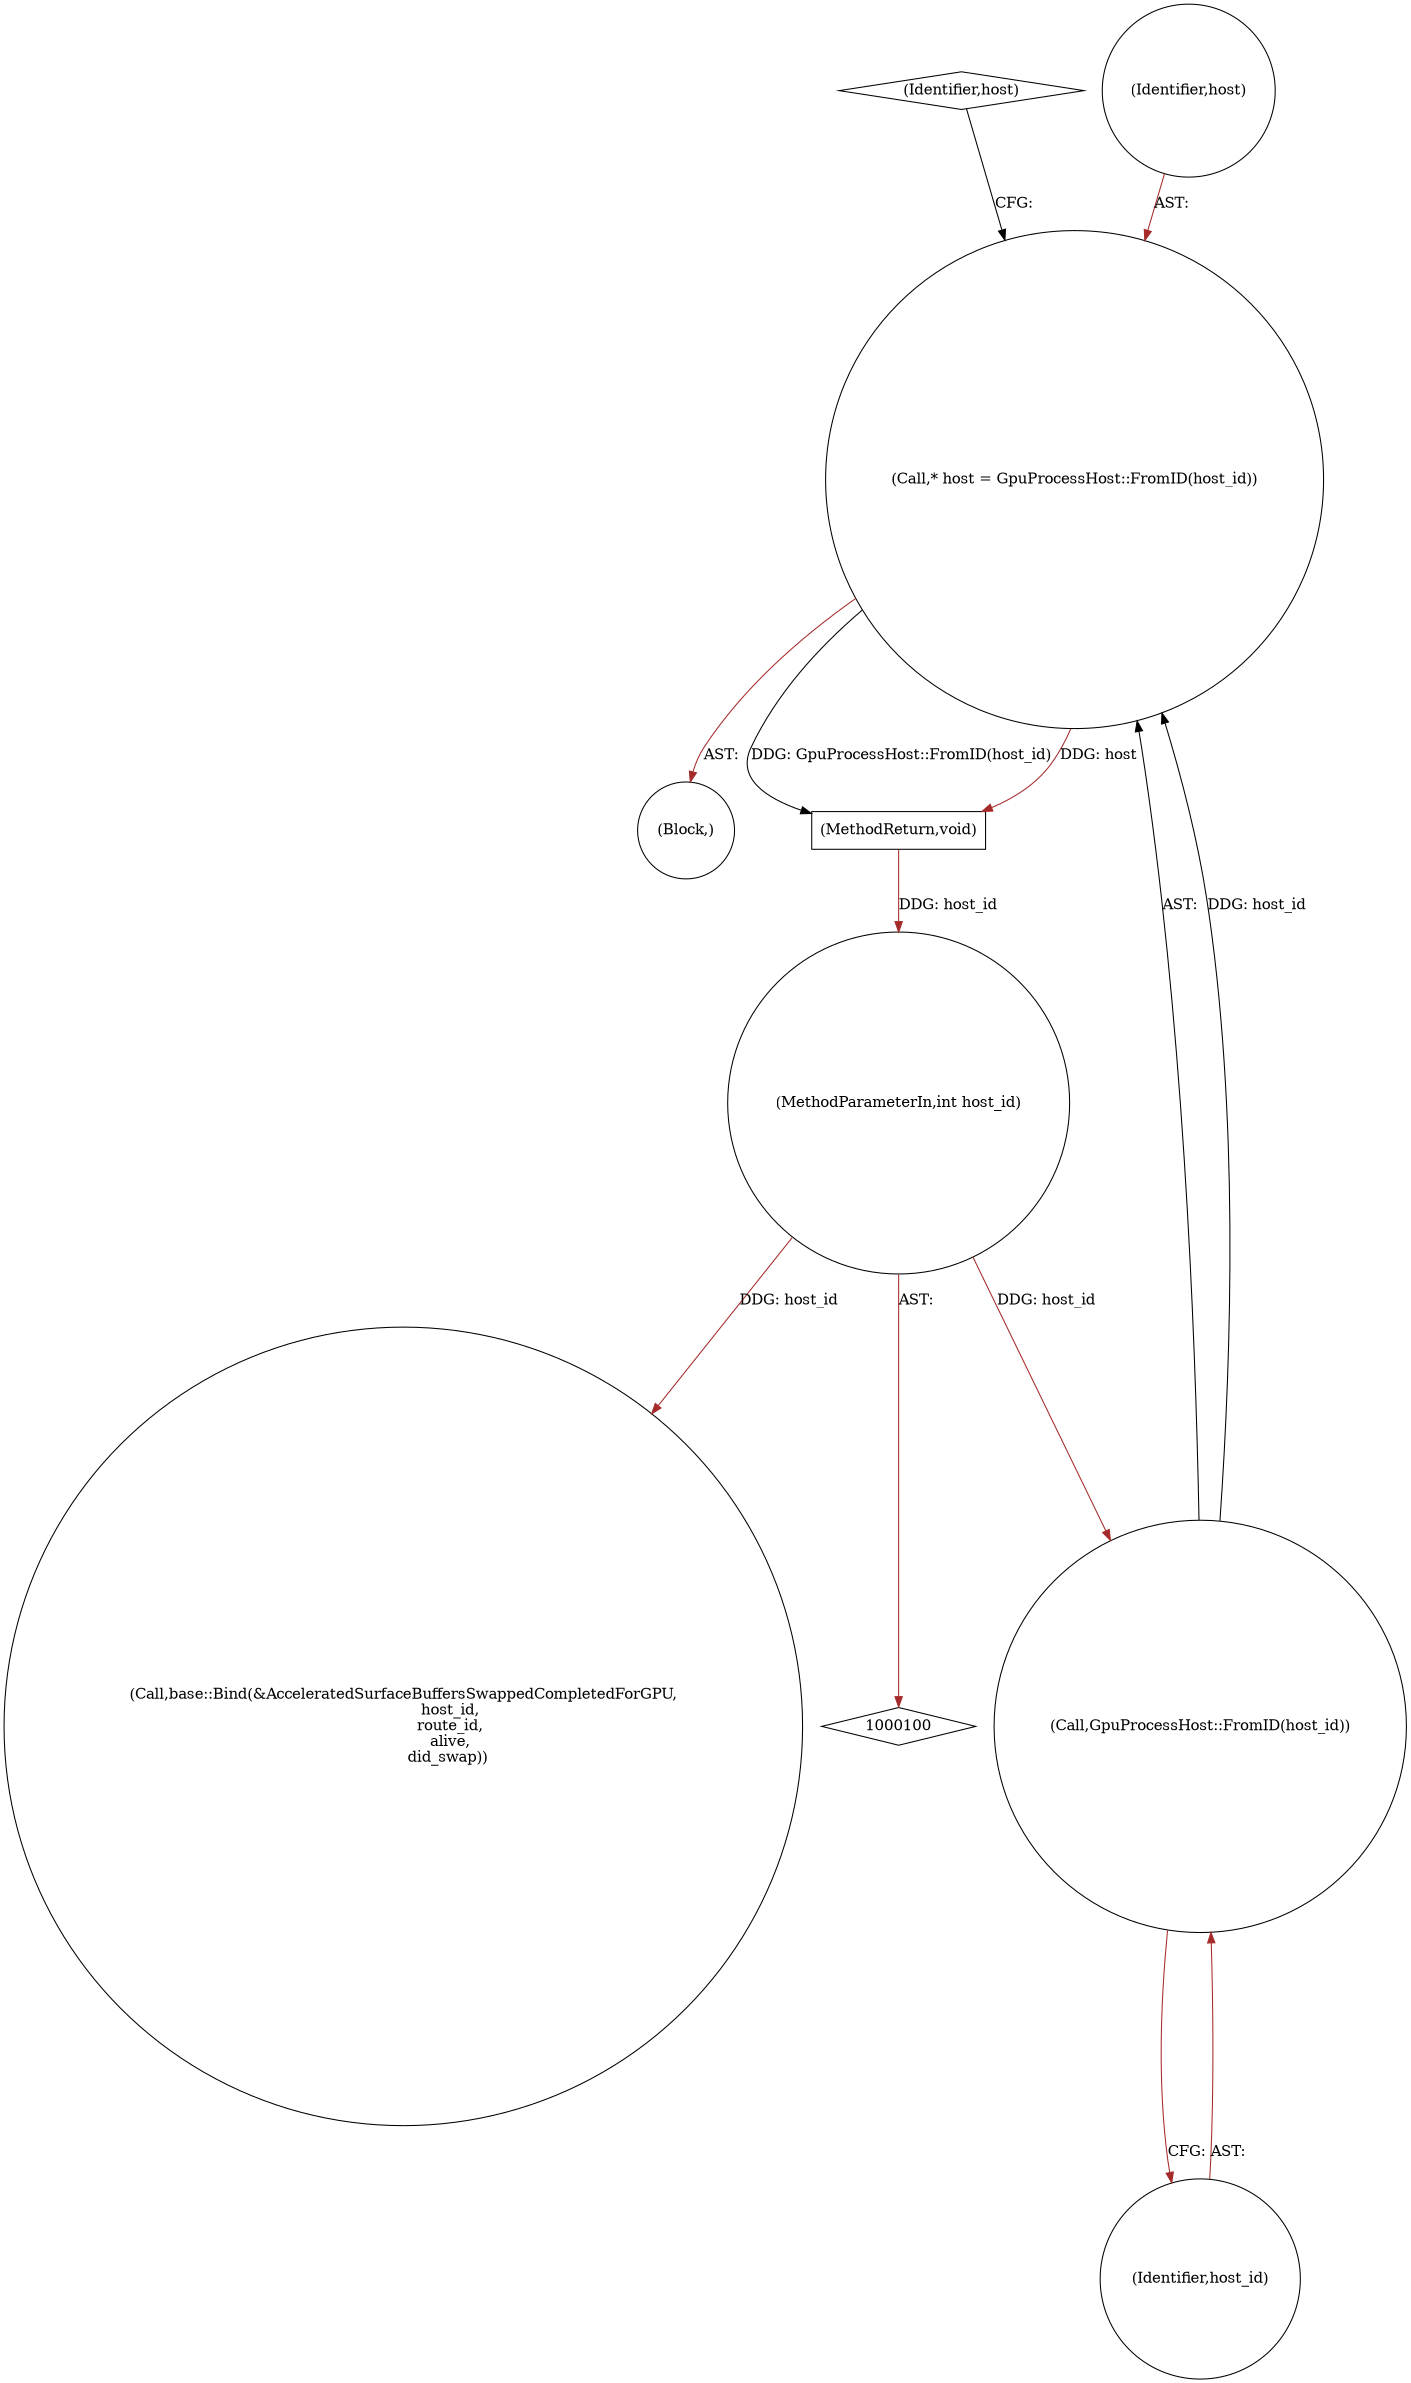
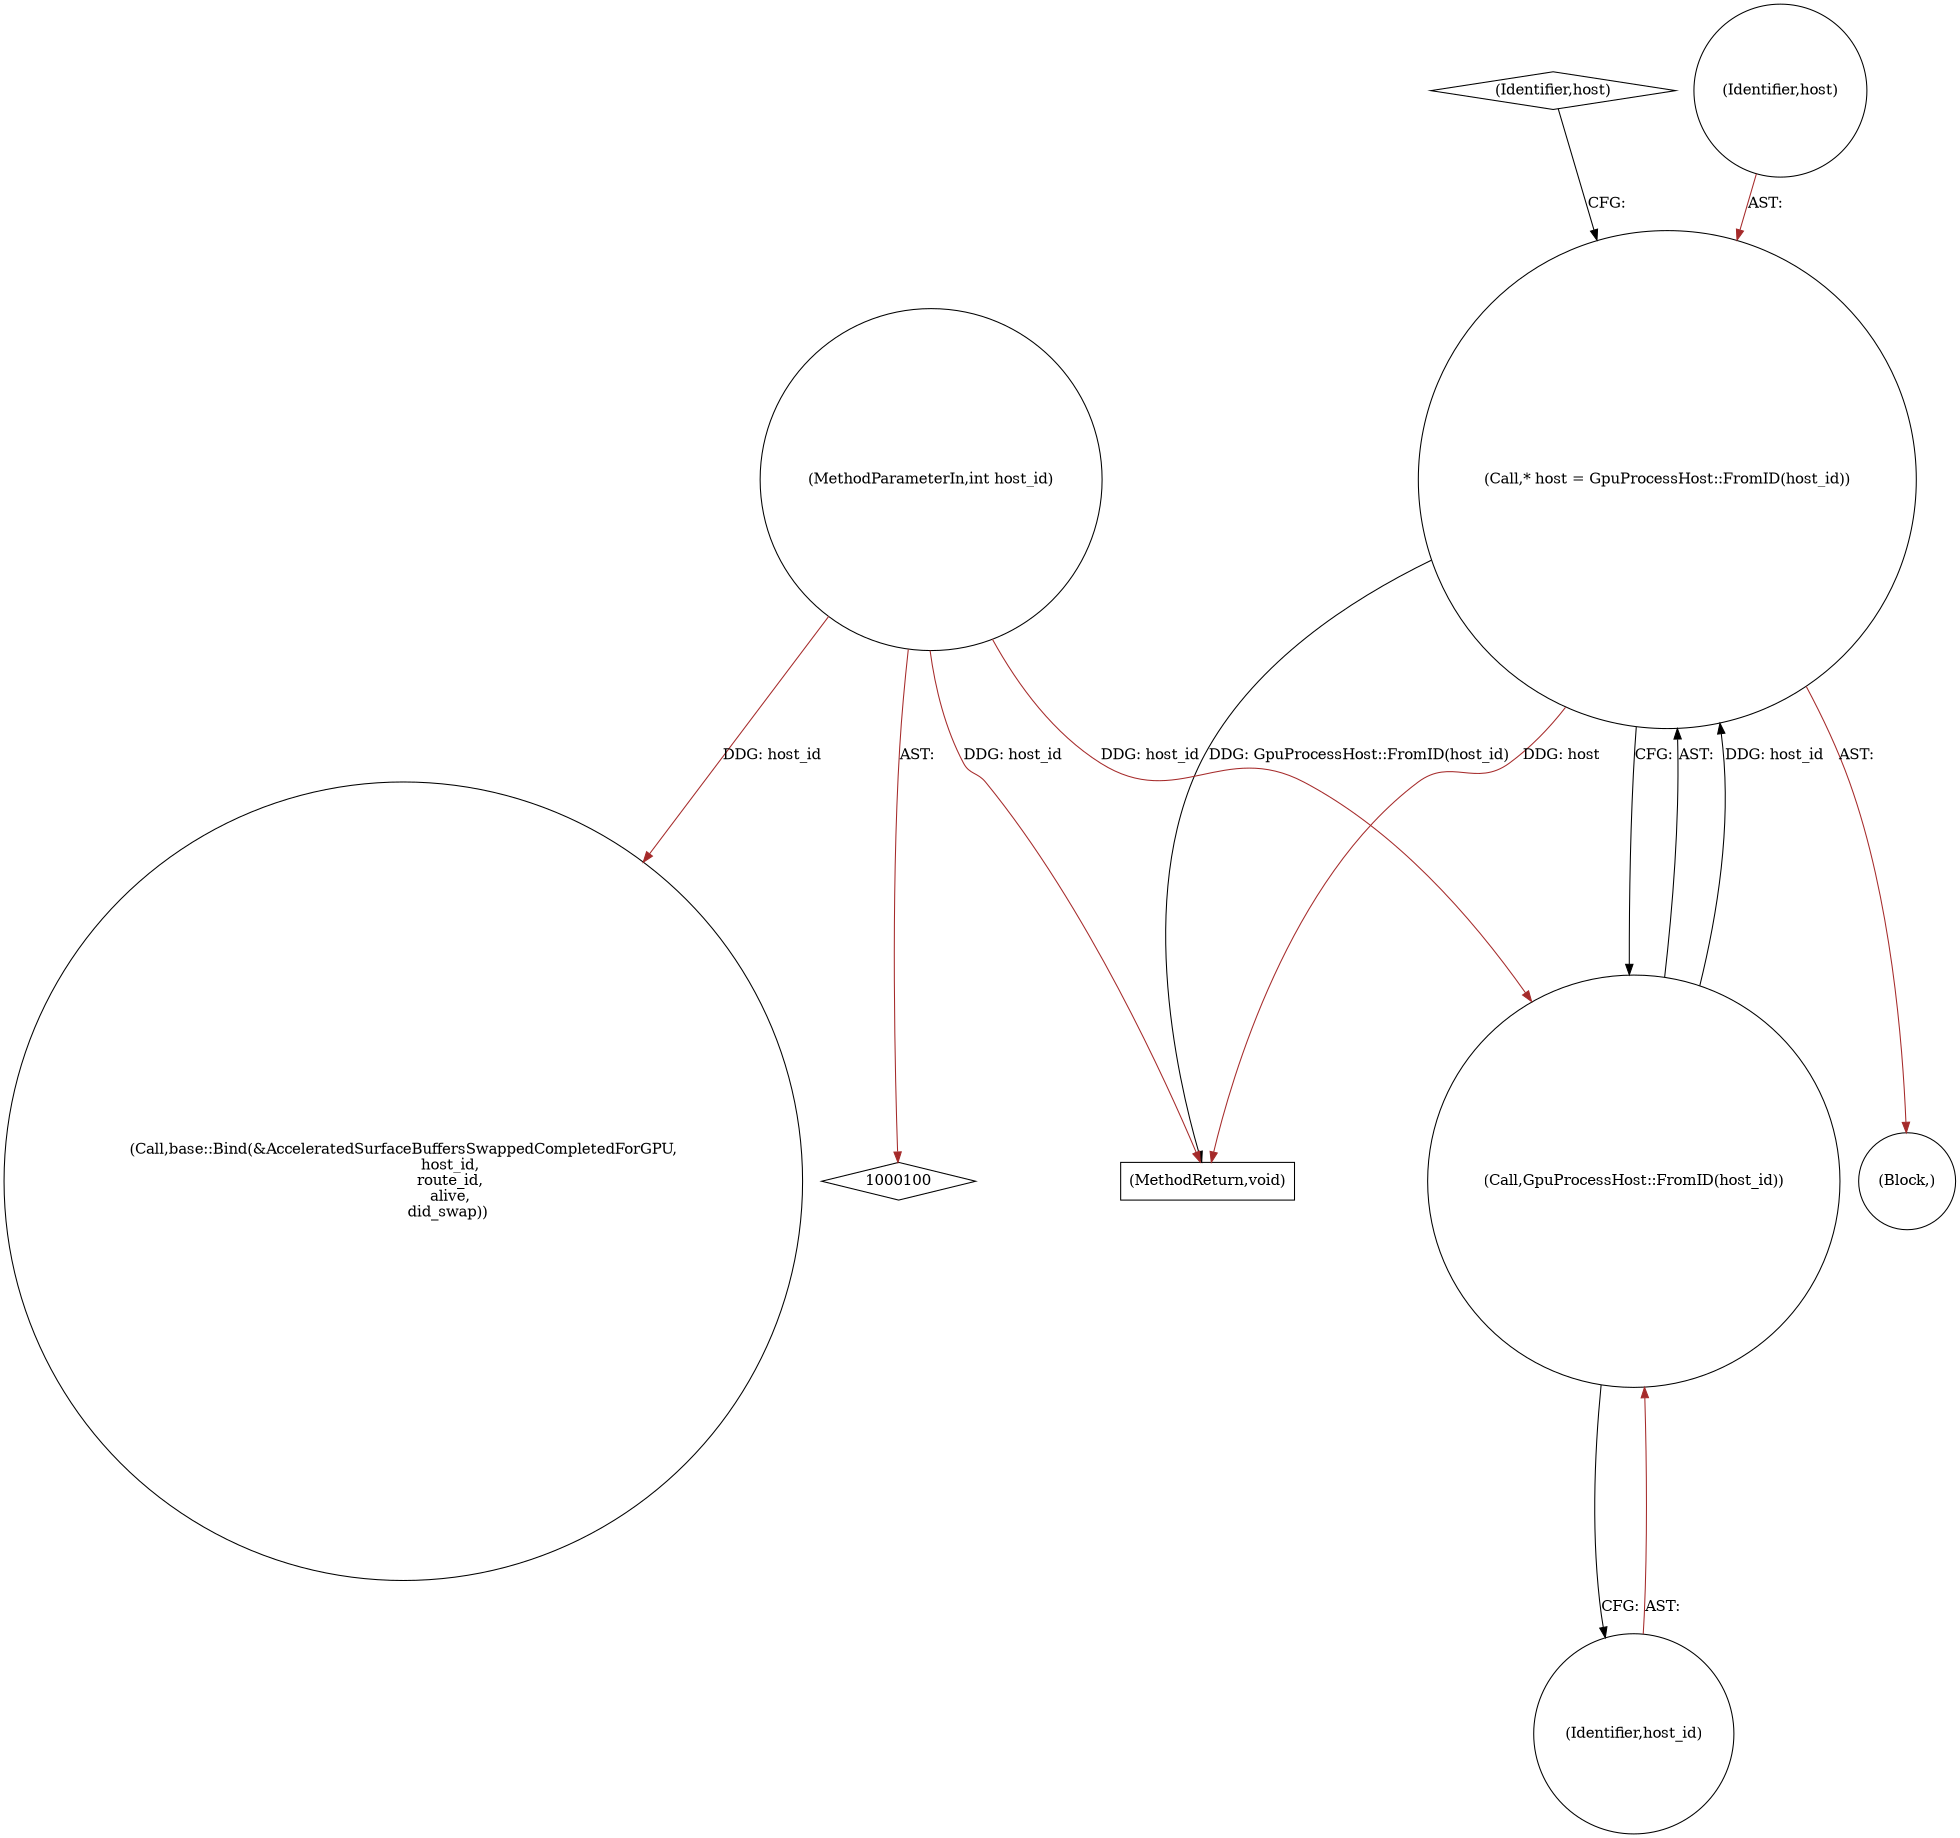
  digraph {
    node [shape=circle]
    edge [color=brown]
    n1 [label="(Call,* host = GpuProcessHost::FromID(host_id))"]
    n2 [label="(Call,GpuProcessHost::FromID(host_id))"]
    n3 [label="(Block,)"]
    n4 [label="(MethodReturn,void)" shape=box]
    n5 [label="(Identifier,host_id)"]
    n6 [label="(MethodParameterIn,int host_id)"]
    n7 [label="(Call,base::Bind(&AcceleratedSurfaceBuffersSwappedCompletedForGPU,\n                    host_id,\n                    route_id,\n                    alive,\n                   did_swap))"]
    1000100 [shape=diamond]
    n9 [label="(Identifier,host)" shape=diamond]
    n10 [label="(Identifier,host)"]
+   n1 -> n2 [color=black label="CFG: "]
    n1 -> n3 [label="AST: "]
    n1 -> n4 [color=black label="DDG: GpuProcessHost::FromID(host_id)"]
    n1 -> n4 [label="DDG: host"]
    n2 -> n1 [color=black label="AST: "]
    n2 -> n1 [color=black label="DDG: host_id"]
-   n2 -> n5 [label="CFG: "]
+   n2 -> n5 [color=black label="CFG: "]
    n5 -> n2 [label="AST: "]
    n6 -> n2 [label="DDG: host_id"]
-   n4 -> n6 [label="DDG: host_id"]
+   n6 -> n4 [label="DDG: host_id"]
    n6 -> n7 [label="DDG: host_id"]
    n6 -> 1000100 [label="AST: "]
    n9 -> n1 [color=black label="CFG: "]
    n10 -> n1 [label="AST: "]
  }
